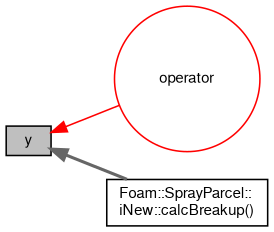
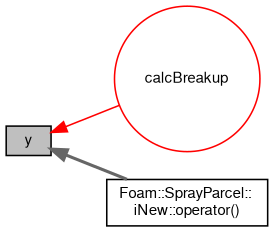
  digraph {
    rankdir=LR
    node [color=black fontname=FreeSans fontsize=10 shape=box]
    edge [dir=back fontname=FreeSans fontsize=10 labelfontname=FreeSans labelfontsize=10]
    n1 [fillcolor=grey75 fontcolor=black height=0.2 label=y style=filled width=0.4]
-   n2 [color=red height=0.2 label=operator shape=circle width=0.4]
-   n3 [height=0.2 label="Foam::SprayParcel::\liNew::calcBreakup()" width=0.4]
+   n2 [color=red height=0.2 label=calcBreakup shape=circle width=0.4]
+   n3 [height=0.2 label="Foam::SprayParcel::\liNew::operator()" width=0.4]
    n1 -> n2 [color=red style=solid]
    n1 -> n3 [color=gray40 style=bold]
  }
